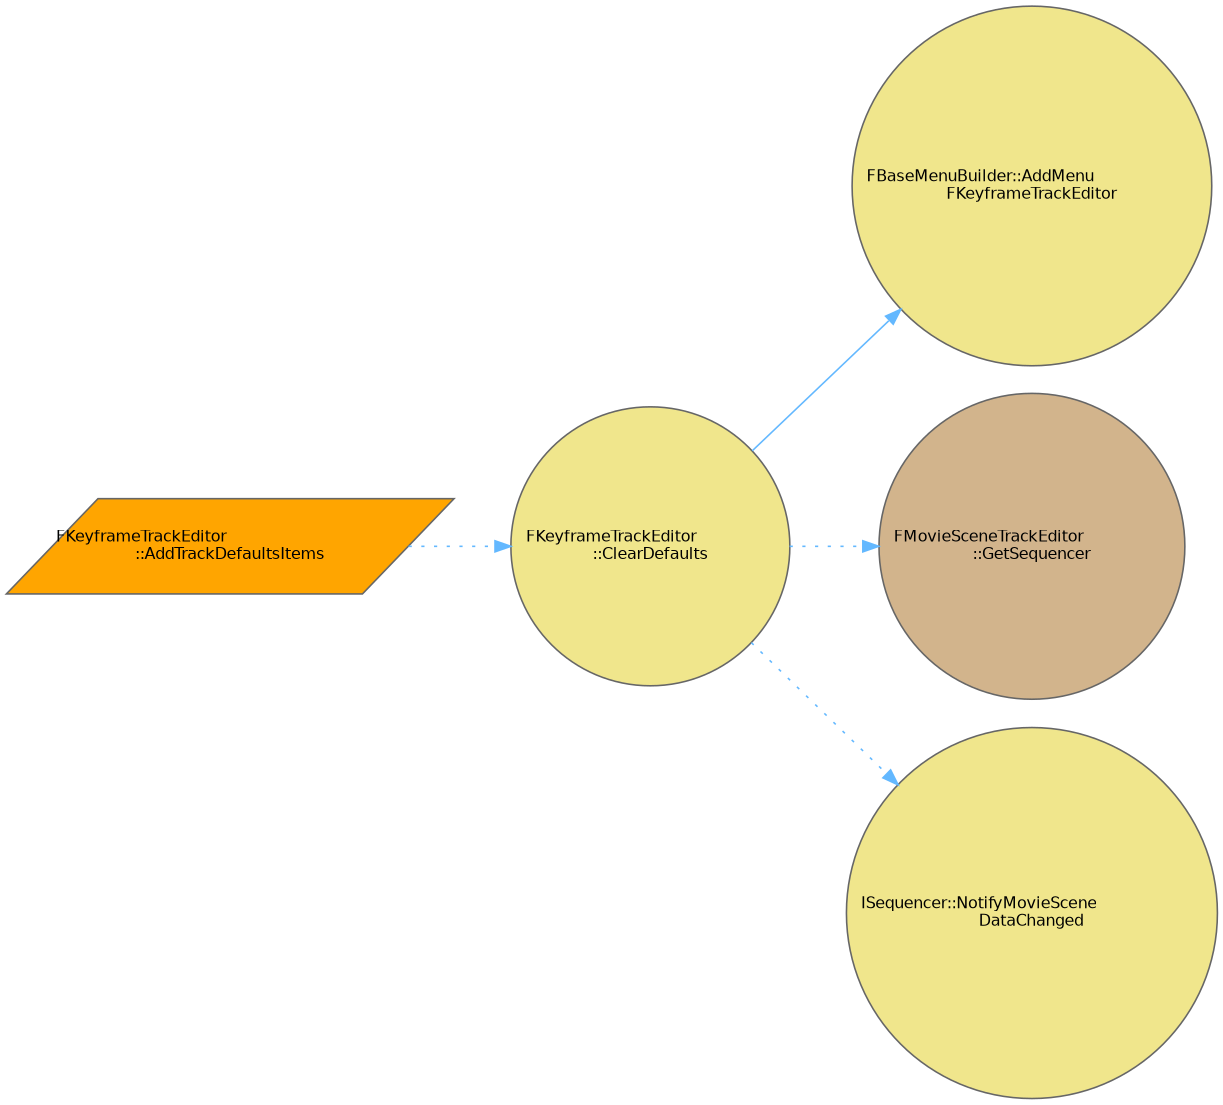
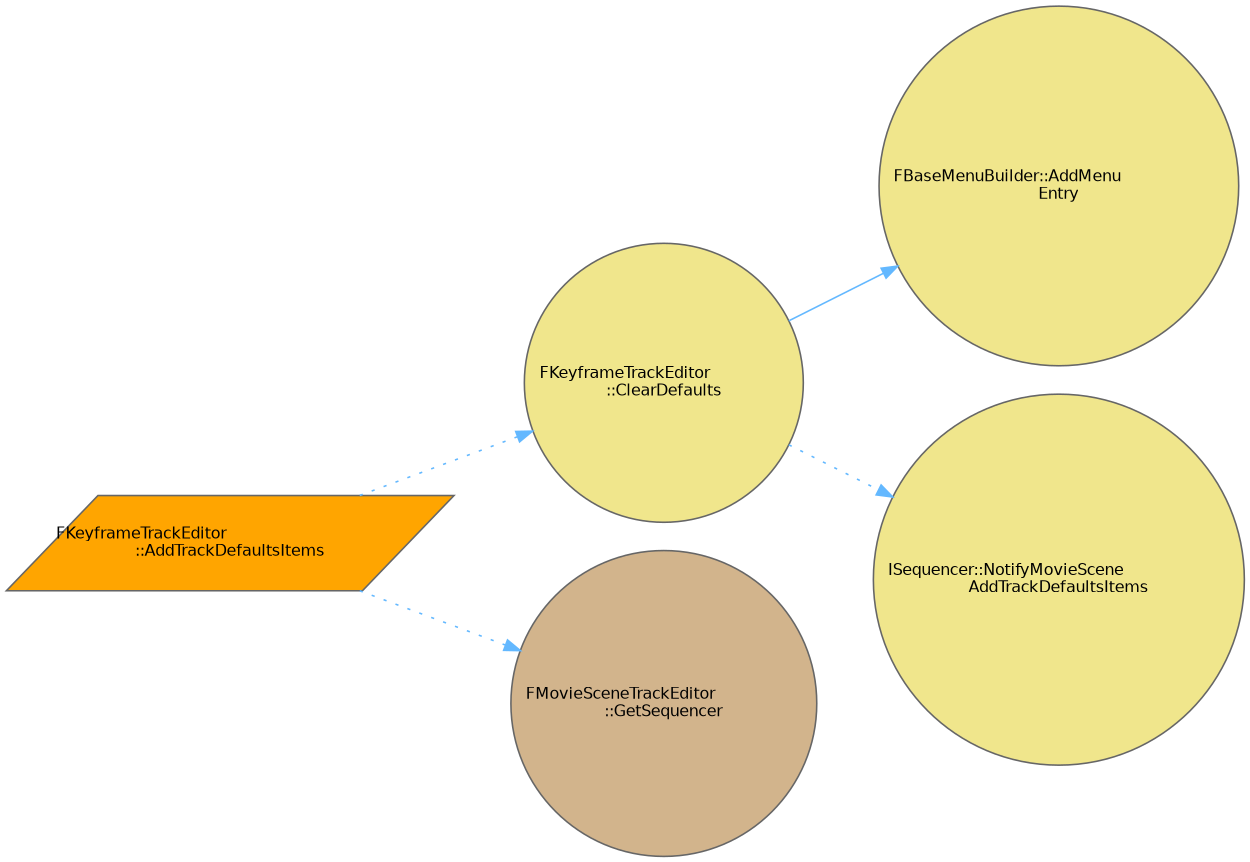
  digraph {
    rankdir=LR
    node [color=grey40 fillcolor=khaki fontname=Helvetica fontsize=10 shape=circle style=filled]
    edge [color=steelblue1 fontname=Helvetica fontsize=10 labelfontname=Helvetica labelfontsize=10 style=dotted]
    n1 [color=gray40 fillcolor=orange fontcolor=black height=0.2 label="FKeyframeTrackEditor\l::AddTrackDefaultsItems" shape=parallelogram width=0.4]
    n2 [height=0.2 label="FKeyframeTrackEditor\l::ClearDefaults" width=0.4]
-   n3 [height=0.2 label="FBaseMenuBuilder::AddMenu\lFKeyframeTrackEditor" width=0.4]
+   n3 [height=0.2 label="FBaseMenuBuilder::AddMenu\lEntry" width=0.4]
    n4 [fillcolor=tan height=0.2 label="FMovieSceneTrackEditor\l::GetSequencer" width=0.4]
-   n5 [height=0.2 label="ISequencer::NotifyMovieScene\lDataChanged" width=0.4]
+   n5 [height=0.2 label="ISequencer::NotifyMovieScene\lAddTrackDefaultsItems" width=0.4]
    n1 -> n2
    n2 -> n3 [style=solid]
-   n2 -> n4
+   n1 -> n4
    n2 -> n5
  }
